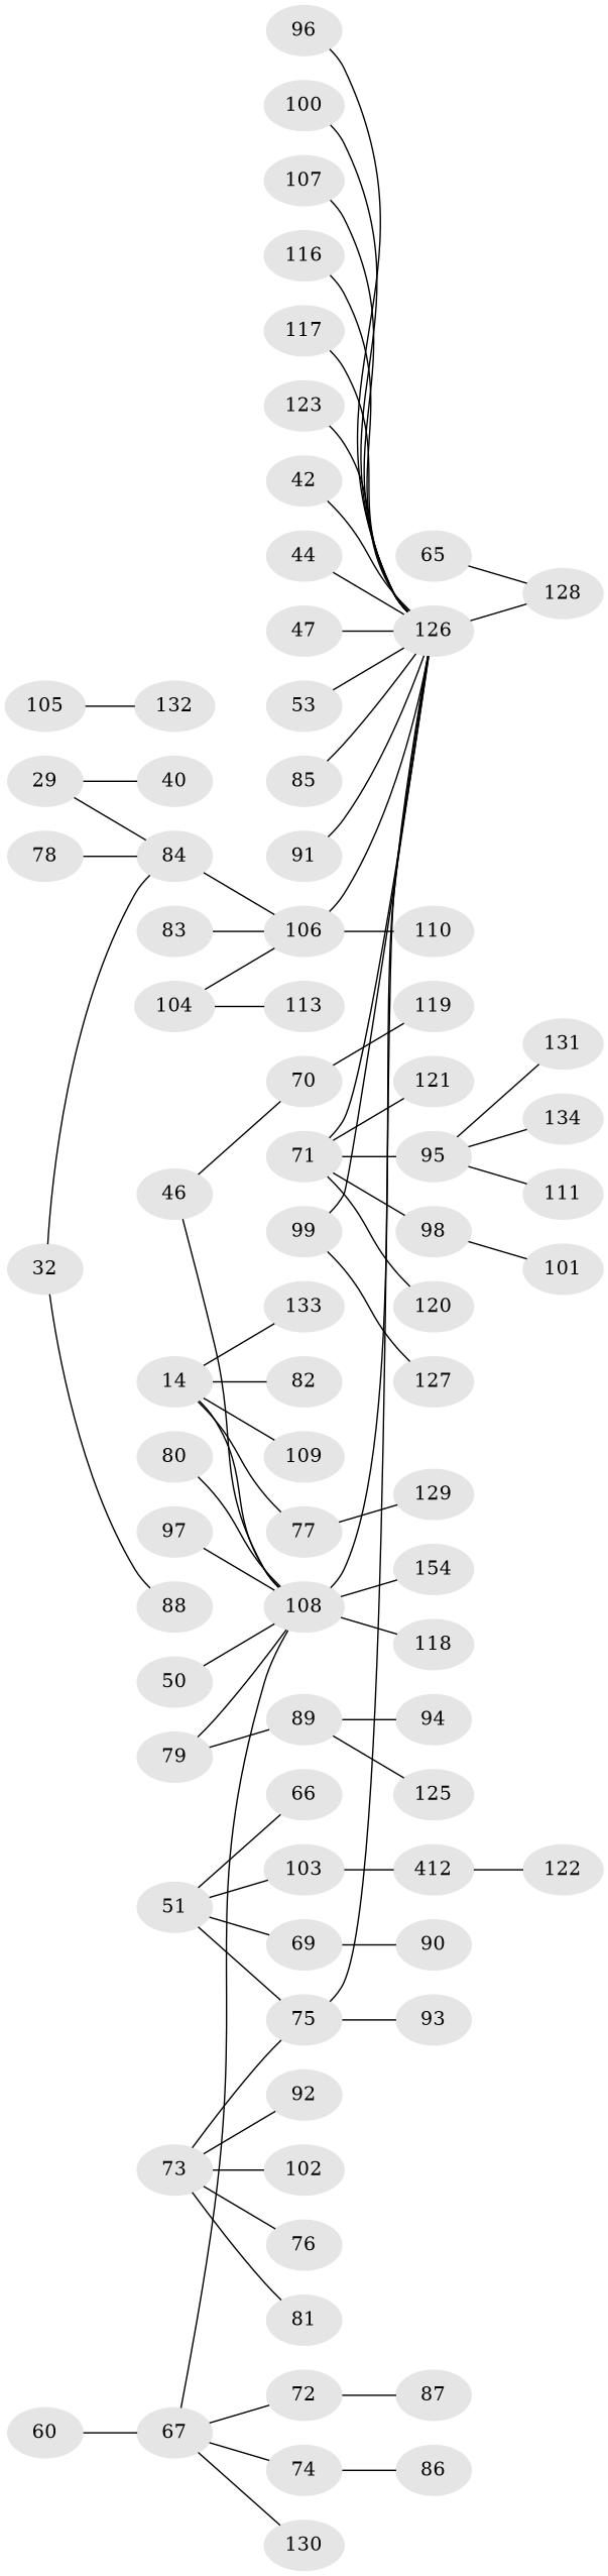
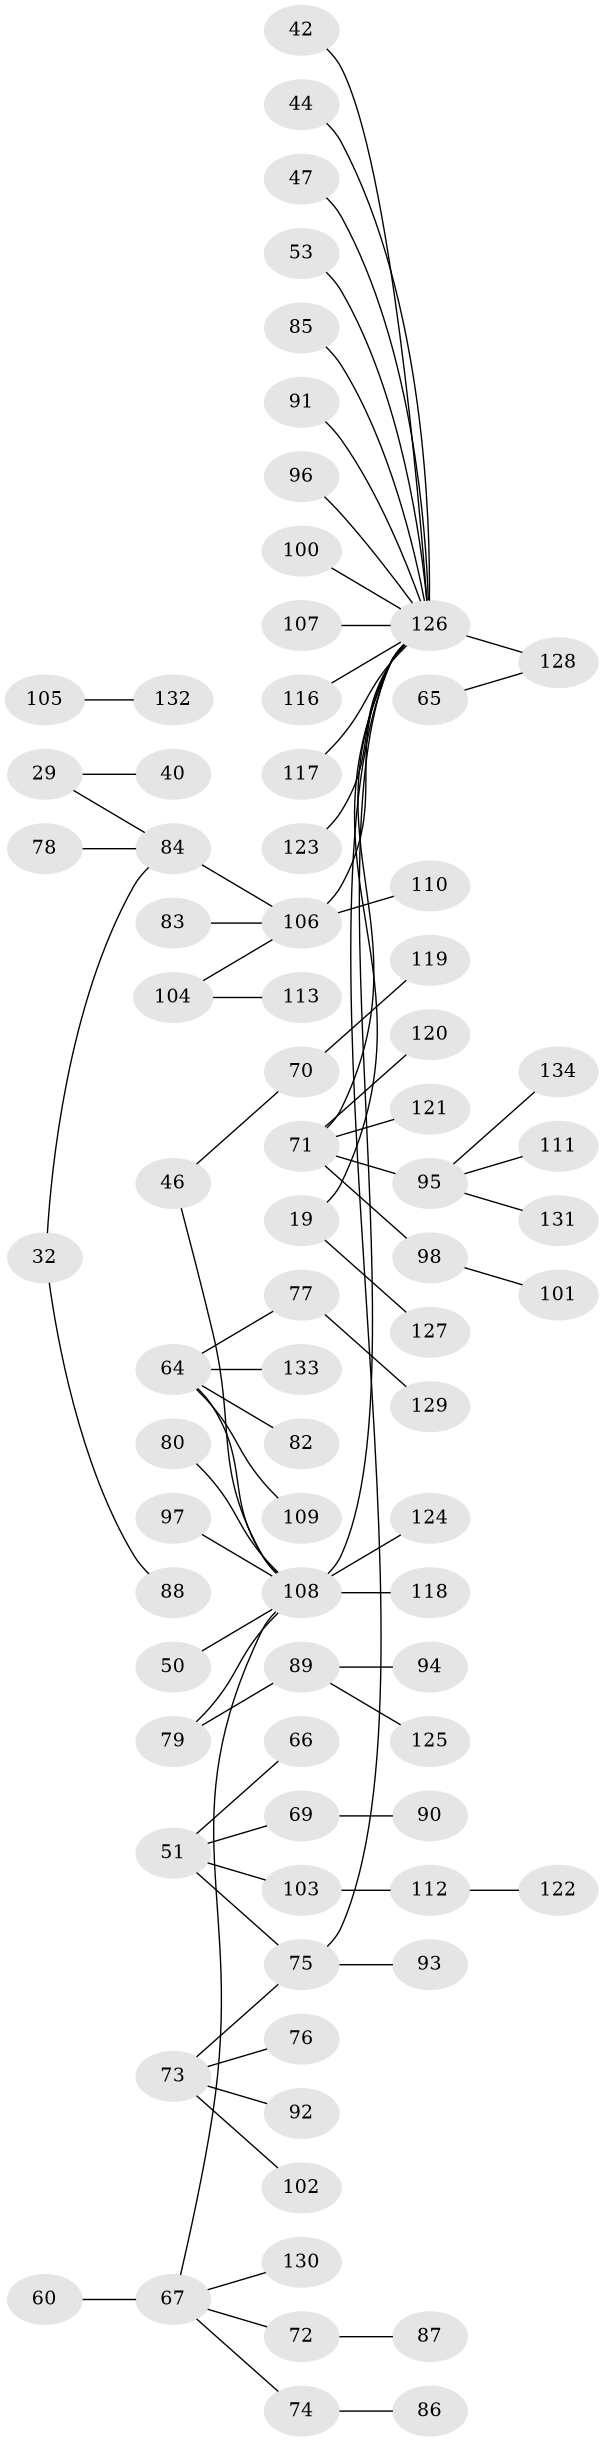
  graph {
    rankdir=LR
    node [color=gray90 style=filled]
    29
    40
    84 [super="+37"]
    106 [super="+4+17"]
    32
    88
    126 [super="+54+22+115+21+41+23+39+57+38"]
    128
    42
    44
    46
    70
    108 [super="+45+24+33+49+26+63+56"]
    119
    118
-   124 [label=154]
+   124
    47
    50
    51
    66
    69
    75 [super="+34"]
    103
    90
    93
-   112 [label=412]
+   112
    53
    67 [super="+25+36"]
    72
    74
    130
    60
-   64 [super="+62" label=14]
+   64 [super="+62"]
    77
    82
    109
    133
    129
    65
    87
    86
    71 [super="+58"]
    95
    98
    120
    121
    111
    131
    134
    101
    73
    76
-   81
    92
    102
    78
    79
    89
    94
    125
    80
    105
    132
    110
    83
    85
    91
    96
    97
-   99
+   99 [label=19]
    127
    100
    122
    104
    113
    107
    116
    117
    123
    29 -- 40
    29 -- 84
    84 -- 106
    106 -- 126
    106 -- 110
    32 -- 84
    32 -- 88
    126 -- 128
    42 -- 126
    44 -- 126
    46 -- 70
    46 -- 108
    70 -- 119
    108 -- 126
    108 -- 118
    108 -- 124
    47 -- 126
    50 -- 108
    51 -- 66
    51 -- 69
    51 -- 75
    51 -- 103
    69 -- 90
    75 -- 126
    75 -- 93
    103 -- 112
    112 -- 122
    53 -- 126
    67 -- 108
    67 -- 72
    67 -- 74
    67 -- 130
    72 -- 87
    74 -- 86
    60 -- 67
    64 -- 108
    64 -- 77
    64 -- 82
    64 -- 109
    64 -- 133
    77 -- 129
    65 -- 128
    71 -- 126
    71 -- 95
    71 -- 98
    71 -- 120
    71 -- 121
    95 -- 111
    95 -- 131
    95 -- 134
    98 -- 101
    73 -- 75
    73 -- 76
-   73 -- 81
    73 -- 92
    73 -- 102
    78 -- 84
    79 -- 108
    79 -- 89
    89 -- 94
    89 -- 125
    80 -- 108
    105 -- 132
    83 -- 106
    85 -- 126
    91 -- 126
    96 -- 126
    97 -- 108
    99 -- 126
    99 -- 127
    100 -- 126
    104 -- 106
    104 -- 113
    107 -- 126
    116 -- 126
    117 -- 126
    123 -- 126
  }
